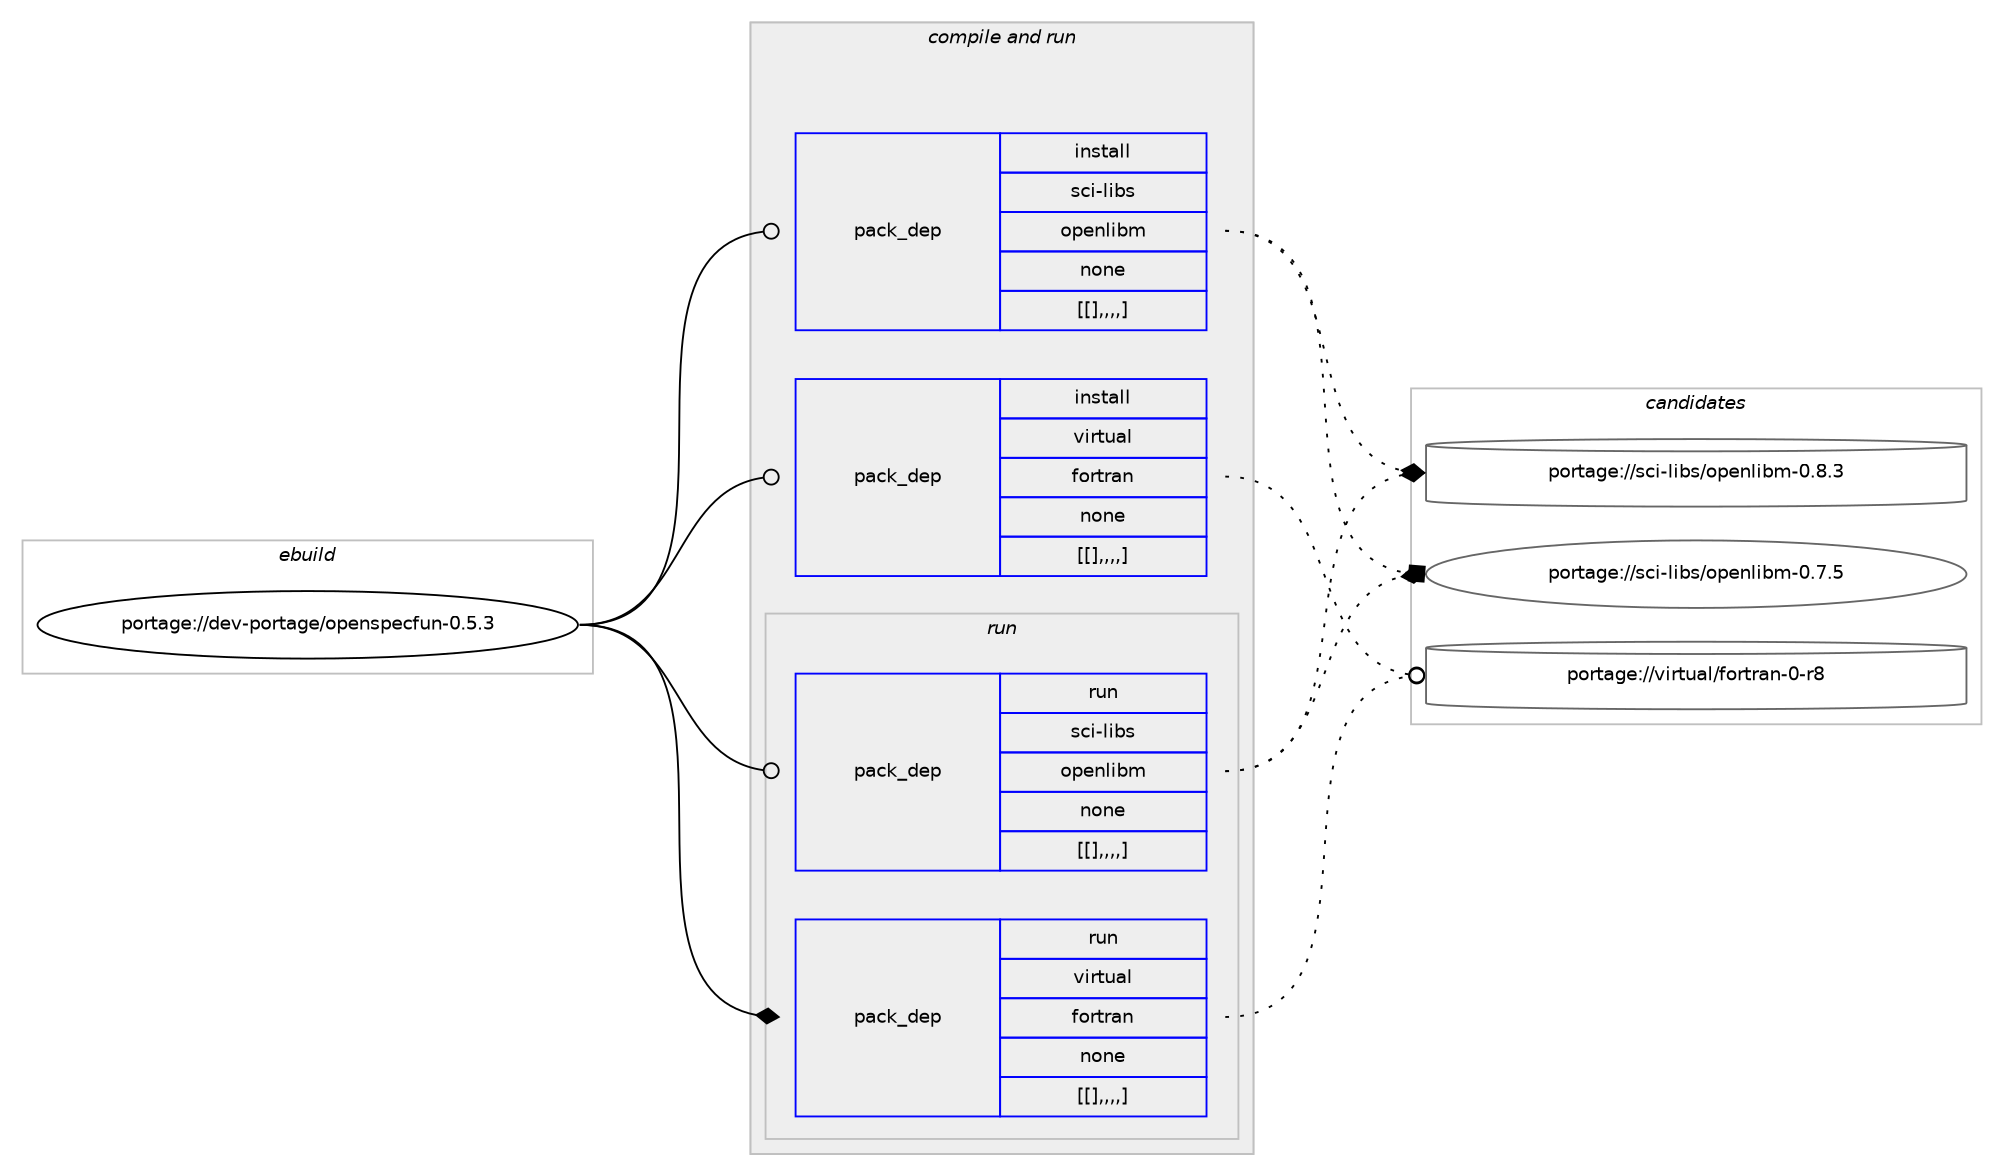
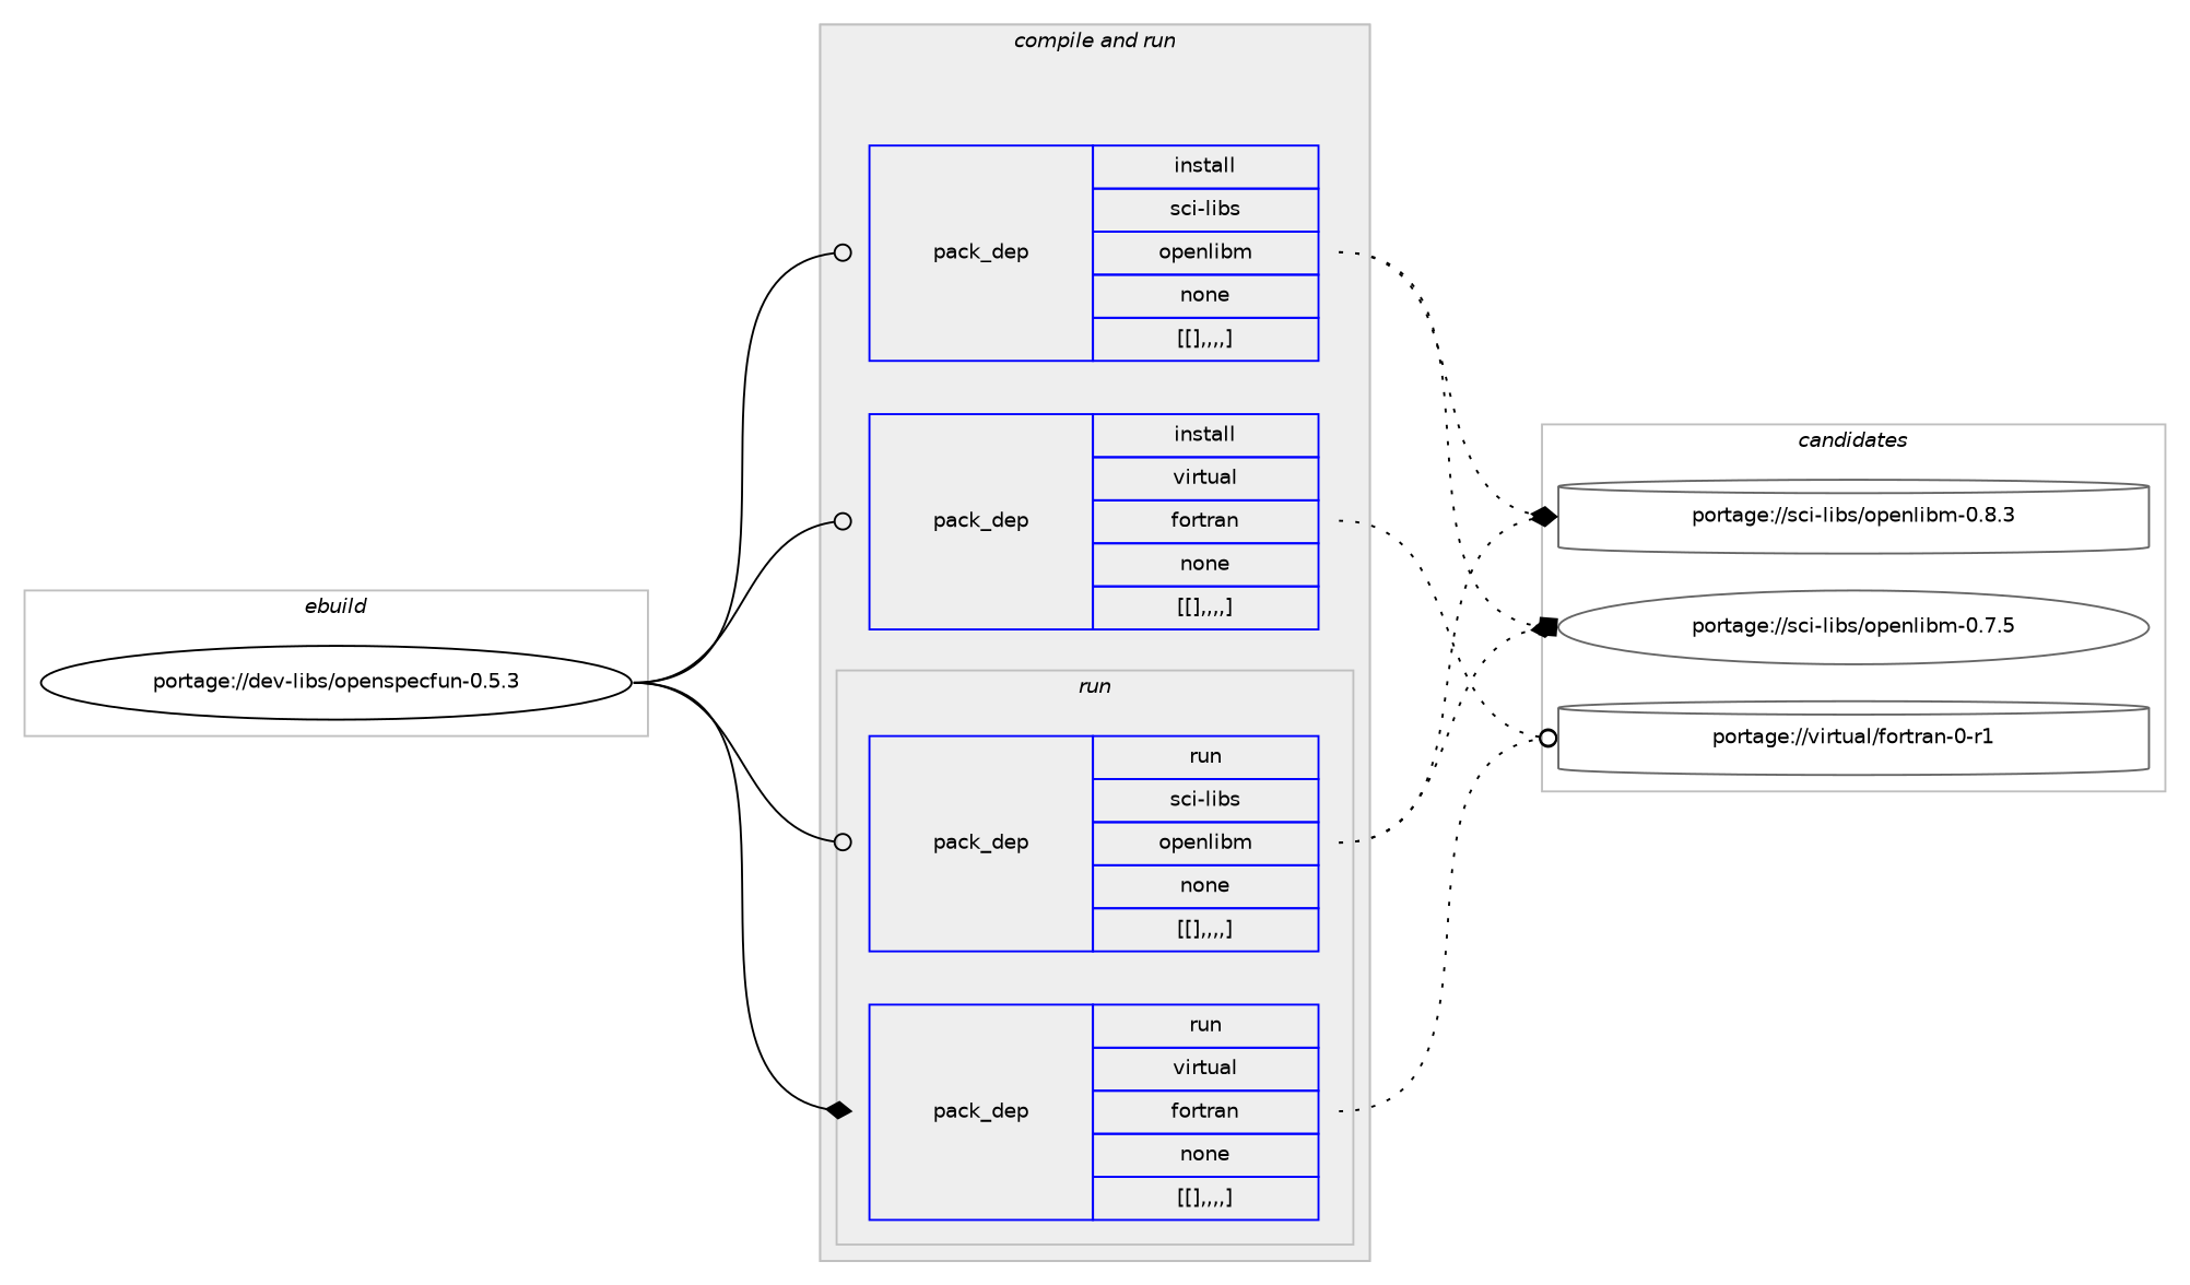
  digraph {
    compound=true
    concentrate=true
    fontname=Helvetica
    fontsize=10
    newrank=true
    rankdir=LR
    ranksep=1.5
    node [color=blue fontname=Helvetica fontsize=10 shape=none]
    edge [arrowhead=odot headport=w style=dotted tailport=e weight=100]
-   n1 [color=black label="portage://dev-portage/openspecfun-0.5.3" shape=ellipse width=4]
+   n1 [color=black label="portage://dev-libs/openspecfun-0.5.3" shape=ellipse width=4]
    n2 [label=<<TABLE BORDER="0" CELLBORDER="1" CELLSPACING="0" CELLPADDING="4" WIDTH="220"><TR><TD ROWSPAN="6" CELLPADDING="30">pack_dep</TD></TR><TR><TD WIDTH="110">install</TD></TR><TR><TD>sci-libs</TD></TR><TR><TD>openlibm</TD></TR><TR><TD>none</TD></TR><TR><TD>[[],,,,]</TD></TR></TABLE>>]
    n3 [label=<<TABLE BORDER="0" CELLBORDER="1" CELLSPACING="0" CELLPADDING="4" WIDTH="220"><TR><TD ROWSPAN="6" CELLPADDING="30">pack_dep</TD></TR><TR><TD WIDTH="110">install</TD></TR><TR><TD>virtual</TD></TR><TR><TD>fortran</TD></TR><TR><TD>none</TD></TR><TR><TD>[[],,,,]</TD></TR></TABLE>>]
    n4 [label=<<TABLE BORDER="0" CELLBORDER="1" CELLSPACING="0" CELLPADDING="4" WIDTH="220"><TR><TD ROWSPAN="6" CELLPADDING="30">pack_dep</TD></TR><TR><TD WIDTH="110">run</TD></TR><TR><TD>sci-libs</TD></TR><TR><TD>openlibm</TD></TR><TR><TD>none</TD></TR><TR><TD>[[],,,,]</TD></TR></TABLE>>]
    n5 [label=<<TABLE BORDER="0" CELLBORDER="1" CELLSPACING="0" CELLPADDING="4" WIDTH="220"><TR><TD ROWSPAN="6" CELLPADDING="30">pack_dep</TD></TR><TR><TD WIDTH="110">run</TD></TR><TR><TD>virtual</TD></TR><TR><TD>fortran</TD></TR><TR><TD>none</TD></TR><TR><TD>[[],,,,]</TD></TR></TABLE>>]
    n6 [color=gray40 label="portage://sci-libs/openlibm-0.8.3" shape=cylinder width=4]
    n7 [color=gray40 label="portage://sci-libs/openlibm-0.7.5" shape=ellipse width=4]
-   n8 [color=gray40 label="portage://virtual/fortran-0-r8" shape=cylinder width=4]
+   n8 [color=gray40 label="portage://virtual/fortran-0-r1" shape=cylinder width=4]
    subgraph cluster_1 {
      color=gray
      label=<<i>ebuild</i>>
      n1
    }
    subgraph cluster_2 {
      color=gray
      label=<<i>dependencies</i>>
      subgraph cluster_3 {
        color=gray
        fillcolor="#eeeeee"
        label=<<i>compile</i>>
        style=filled
        subgraph sub_4 {
          color=gray
          fillcolor="#eeeeee"
          label=<<i>compile</i>>
          style=filled
          n2
        }
        subgraph sub_5 {
          color=gray
          fillcolor="#eeeeee"
          label=<<i>compile</i>>
          style=filled
          n3
        }
      }
      subgraph cluster_6 {
        color=gray
        fillcolor="#eeeeee"
        label=<<i>compile and run</i>>
        style=filled
      }
      subgraph cluster_7 {
        color=gray
        fillcolor="#eeeeee"
        label=<<i>run</i>>
        style=filled
        subgraph sub_8 {
          color=gray
          fillcolor="#eeeeee"
          label=<<i>run</i>>
          style=filled
          n4
        }
        subgraph sub_9 {
          color=gray
          fillcolor="#eeeeee"
          label=<<i>run</i>>
          style=filled
          n5
        }
      }
    }
    subgraph cluster_10 {
      color=gray
      label=<<i>candidates</i>>
      rank=same
      subgraph sub_11 {
        color=black
        label=<<i>candidates</i>>
        nodesep=1
        rank=same
        n6
        n7
      }
      subgraph sub_12 {
        color=black
        label=<<i>candidates</i>>
        nodesep=1
        rank=same
        n8
      }
      subgraph sub_13 {
        color=black
        label=<<i>candidates</i>>
        nodesep=1
        rank=same
        n6
        n7
      }
      subgraph sub_14 {
        color=black
        label=<<i>candidates</i>>
        nodesep=1
        rank=same
        n8
      }
    }
    n1 -> n2 [style=solid weight=20]
    n1 -> n3 [style=solid weight=20]
    n1 -> n4 [style=solid weight=20]
    n1 -> n5 [arrowhead=diamond style=solid weight=20]
    n2 -> n6 [arrowhead=diamond]
    n2 -> n7 [arrowhead=box]
    n3 -> n8
    n4 -> n6 [arrowhead=diamond]
    n4 -> n7 [arrowhead=diamond]
    n5 -> n8
  }
